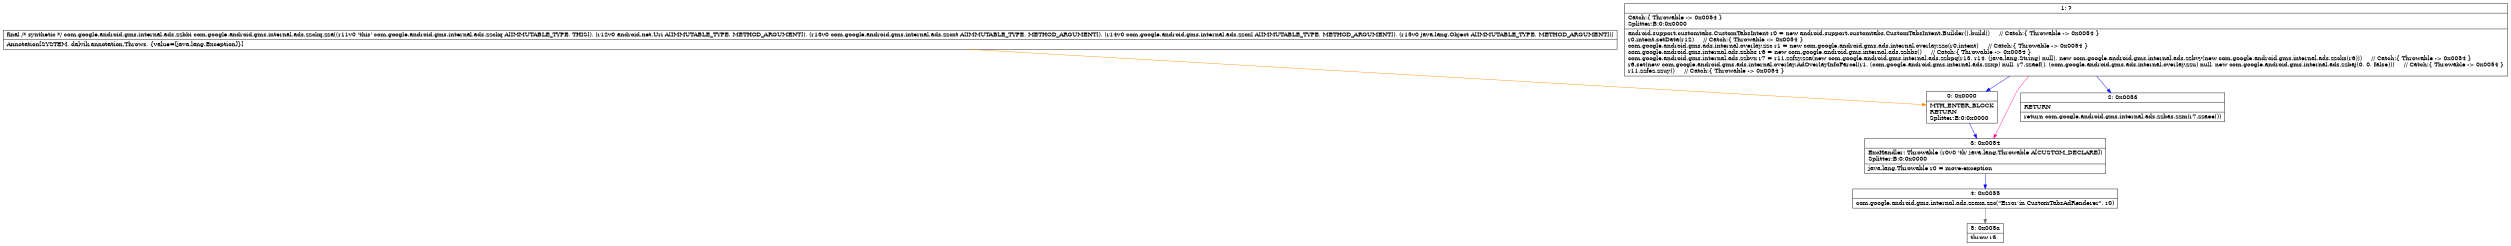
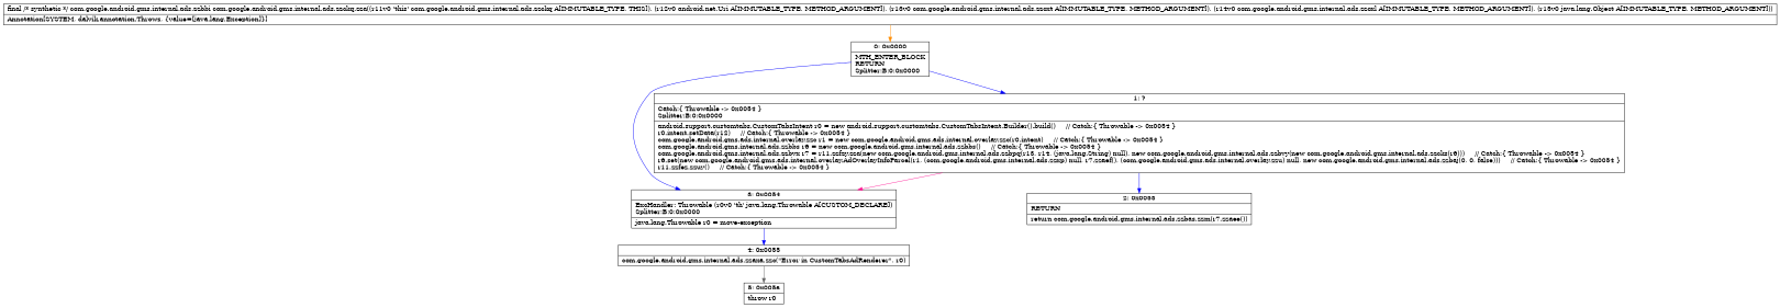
  digraph {
    node [shape=record]
    edge [color=blue]
    n1 [label="{0\:\ 0x0000|MTH_ENTER_BLOCK\lRETURN\lSplitter:B:0:0x0000\l}"]
    n2 [label="{1\:\ ?|Catch:\{ Throwable \-\> 0x0054 \}\lSplitter:B:0:0x0000\l|android.support.customtabs.CustomTabsIntent r0 = new android.support.customtabs.CustomTabsIntent.Builder().build()     \/\/ Catch:\{ Throwable \-\> 0x0054 \}\lr0.intent.setData(r12)     \/\/ Catch:\{ Throwable \-\> 0x0054 \}\lcom.google.android.gms.ads.internal.overlay.zzc r1 = new com.google.android.gms.ads.internal.overlay.zzc(r0.intent)     \/\/ Catch:\{ Throwable \-\> 0x0054 \}\lcom.google.android.gms.internal.ads.zzbbs r6 = new com.google.android.gms.internal.ads.zzbbs()     \/\/ Catch:\{ Throwable \-\> 0x0054 \}\lcom.google.android.gms.internal.ads.zzbvx r7 = r11.zzfzy.zza(new com.google.android.gms.internal.ads.zzbpq(r13, r14, (java.lang.String) null), new com.google.android.gms.internal.ads.zzbvy(new com.google.android.gms.internal.ads.zzcks(r6)))     \/\/ Catch:\{ Throwable \-\> 0x0054 \}\lr6.set(new com.google.android.gms.ads.internal.overlay.AdOverlayInfoParcel(r1, (com.google.android.gms.internal.ads.zzxp) null, r7.zzaef(), (com.google.android.gms.ads.internal.overlay.zzu) null, new com.google.android.gms.internal.ads.zzbaj(0, 0, false)))     \/\/ Catch:\{ Throwable \-\> 0x0054 \}\lr11.zzfez.zzuy()     \/\/ Catch:\{ Throwable \-\> 0x0054 \}\l}"]
    n3 [label="{3\:\ 0x0054|ExcHandler: Throwable (r0v0 'th' java.lang.Throwable A[CUSTOM_DECLARE])\lSplitter:B:0:0x0000\l|java.lang.Throwable r0 = move\-exception\l}"]
    n4 [label="{2\:\ 0x0053|RETURN\l|return com.google.android.gms.internal.ads.zzbas.zzm(r7.zzaee())\l}"]
    n5 [label="{4\:\ 0x0055|com.google.android.gms.internal.ads.zzaxa.zzc(\"Error in CustomTabsAdRenderer\", r0)\l}"]
-   n6 [label="{5\:\ 0x005a|throw r5\l}"]
+   n6 [label="{5\:\ 0x005a|throw r0\l}"]
    n7 [label="{final \/* synthetic *\/ com.google.android.gms.internal.ads.zzbbi com.google.android.gms.internal.ads.zzckq.zza((r11v0 'this' com.google.android.gms.internal.ads.zzckq A[IMMUTABLE_TYPE, THIS]), (r12v0 android.net.Uri A[IMMUTABLE_TYPE, METHOD_ARGUMENT]), (r13v0 com.google.android.gms.internal.ads.zzcxt A[IMMUTABLE_TYPE, METHOD_ARGUMENT]), (r14v0 com.google.android.gms.internal.ads.zzcxl A[IMMUTABLE_TYPE, METHOD_ARGUMENT]), (r15v0 java.lang.Object A[IMMUTABLE_TYPE, METHOD_ARGUMENT]))  | Annotation[SYSTEM, dalvik.annotation.Throws, \{value=[java.lang.Exception]\}]\l}"]
-   n2 -> n1
+   n1 -> n2
    n1 -> n3
    n2 -> n3 [color=deeppink]
    n2 -> n4
    n3 -> n5
    n5 -> n6 [color=gray40]
    n7 -> n1 [color=darkorange]
  }
